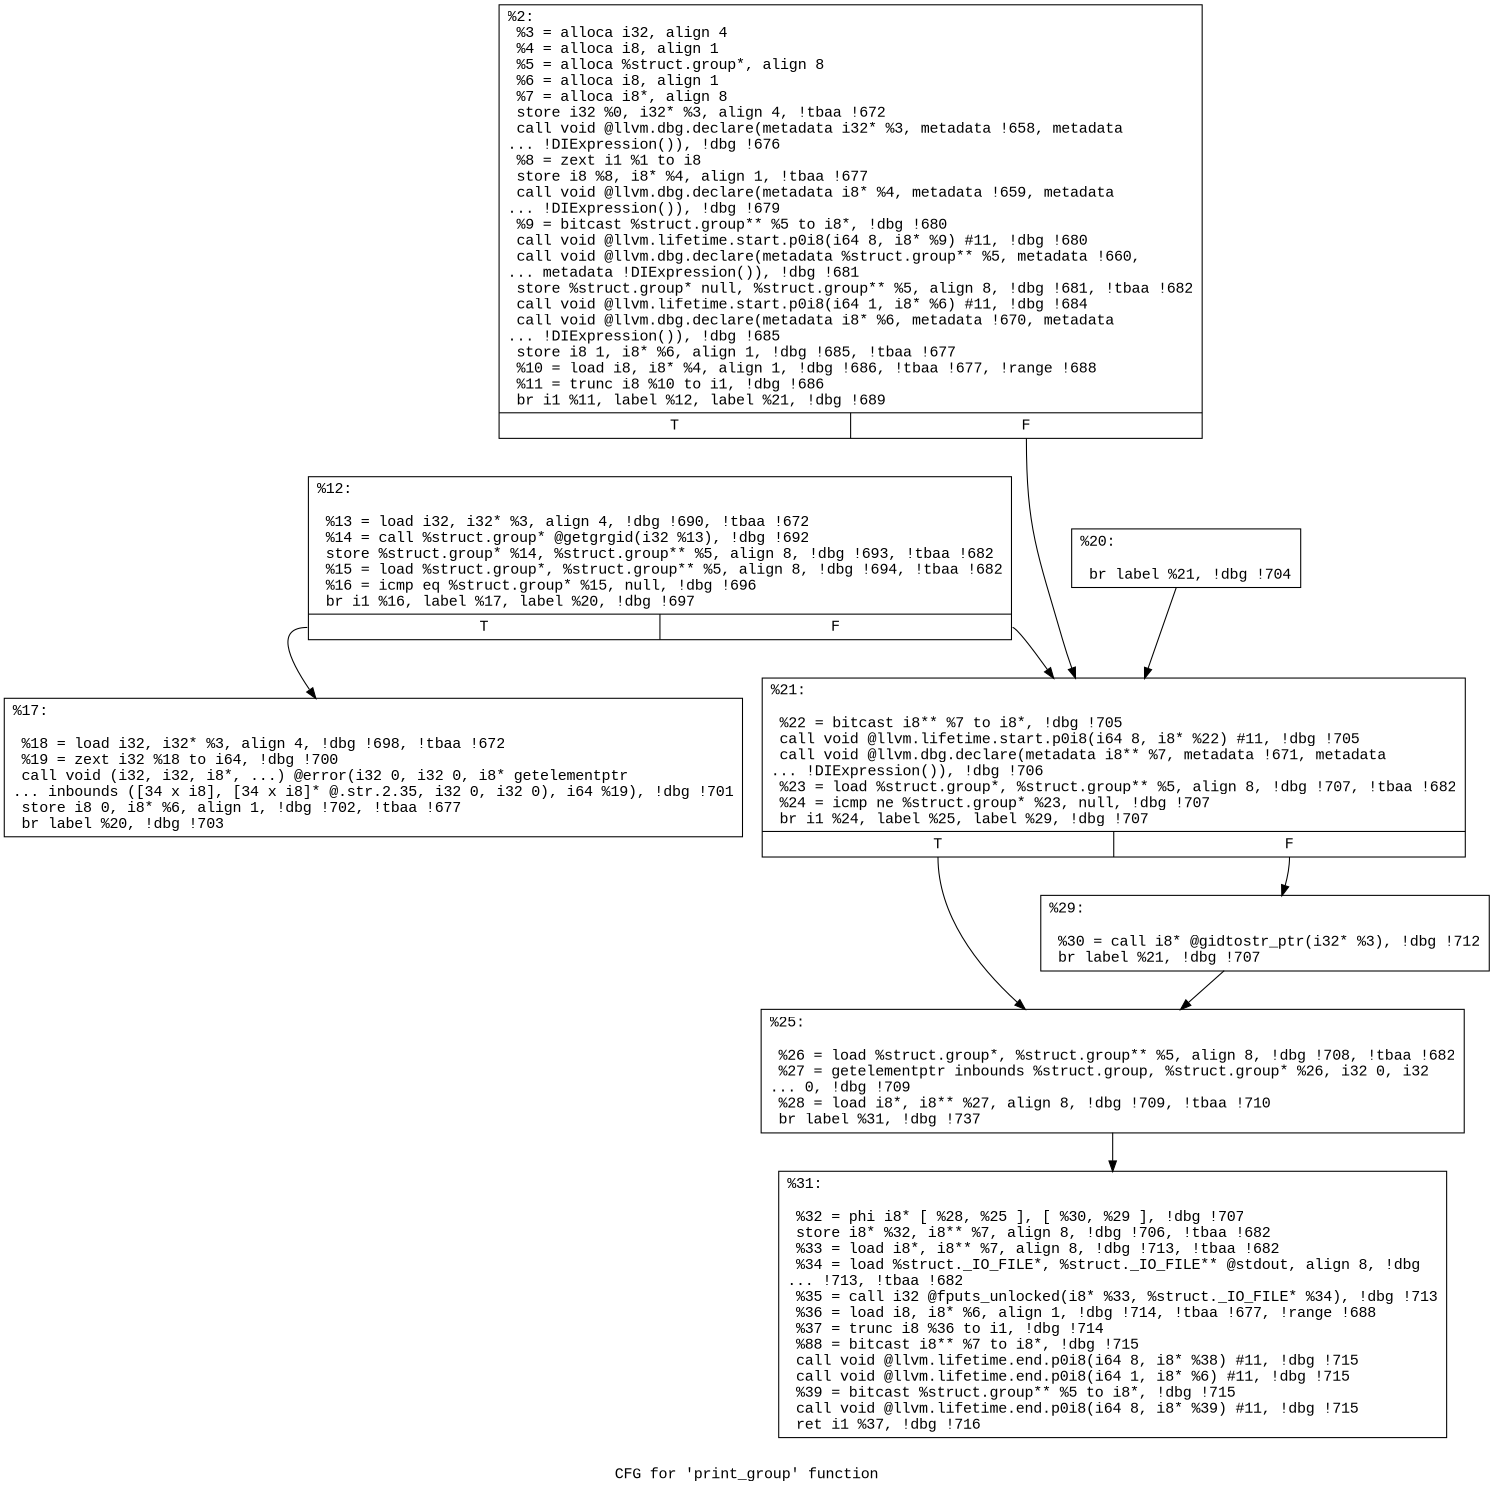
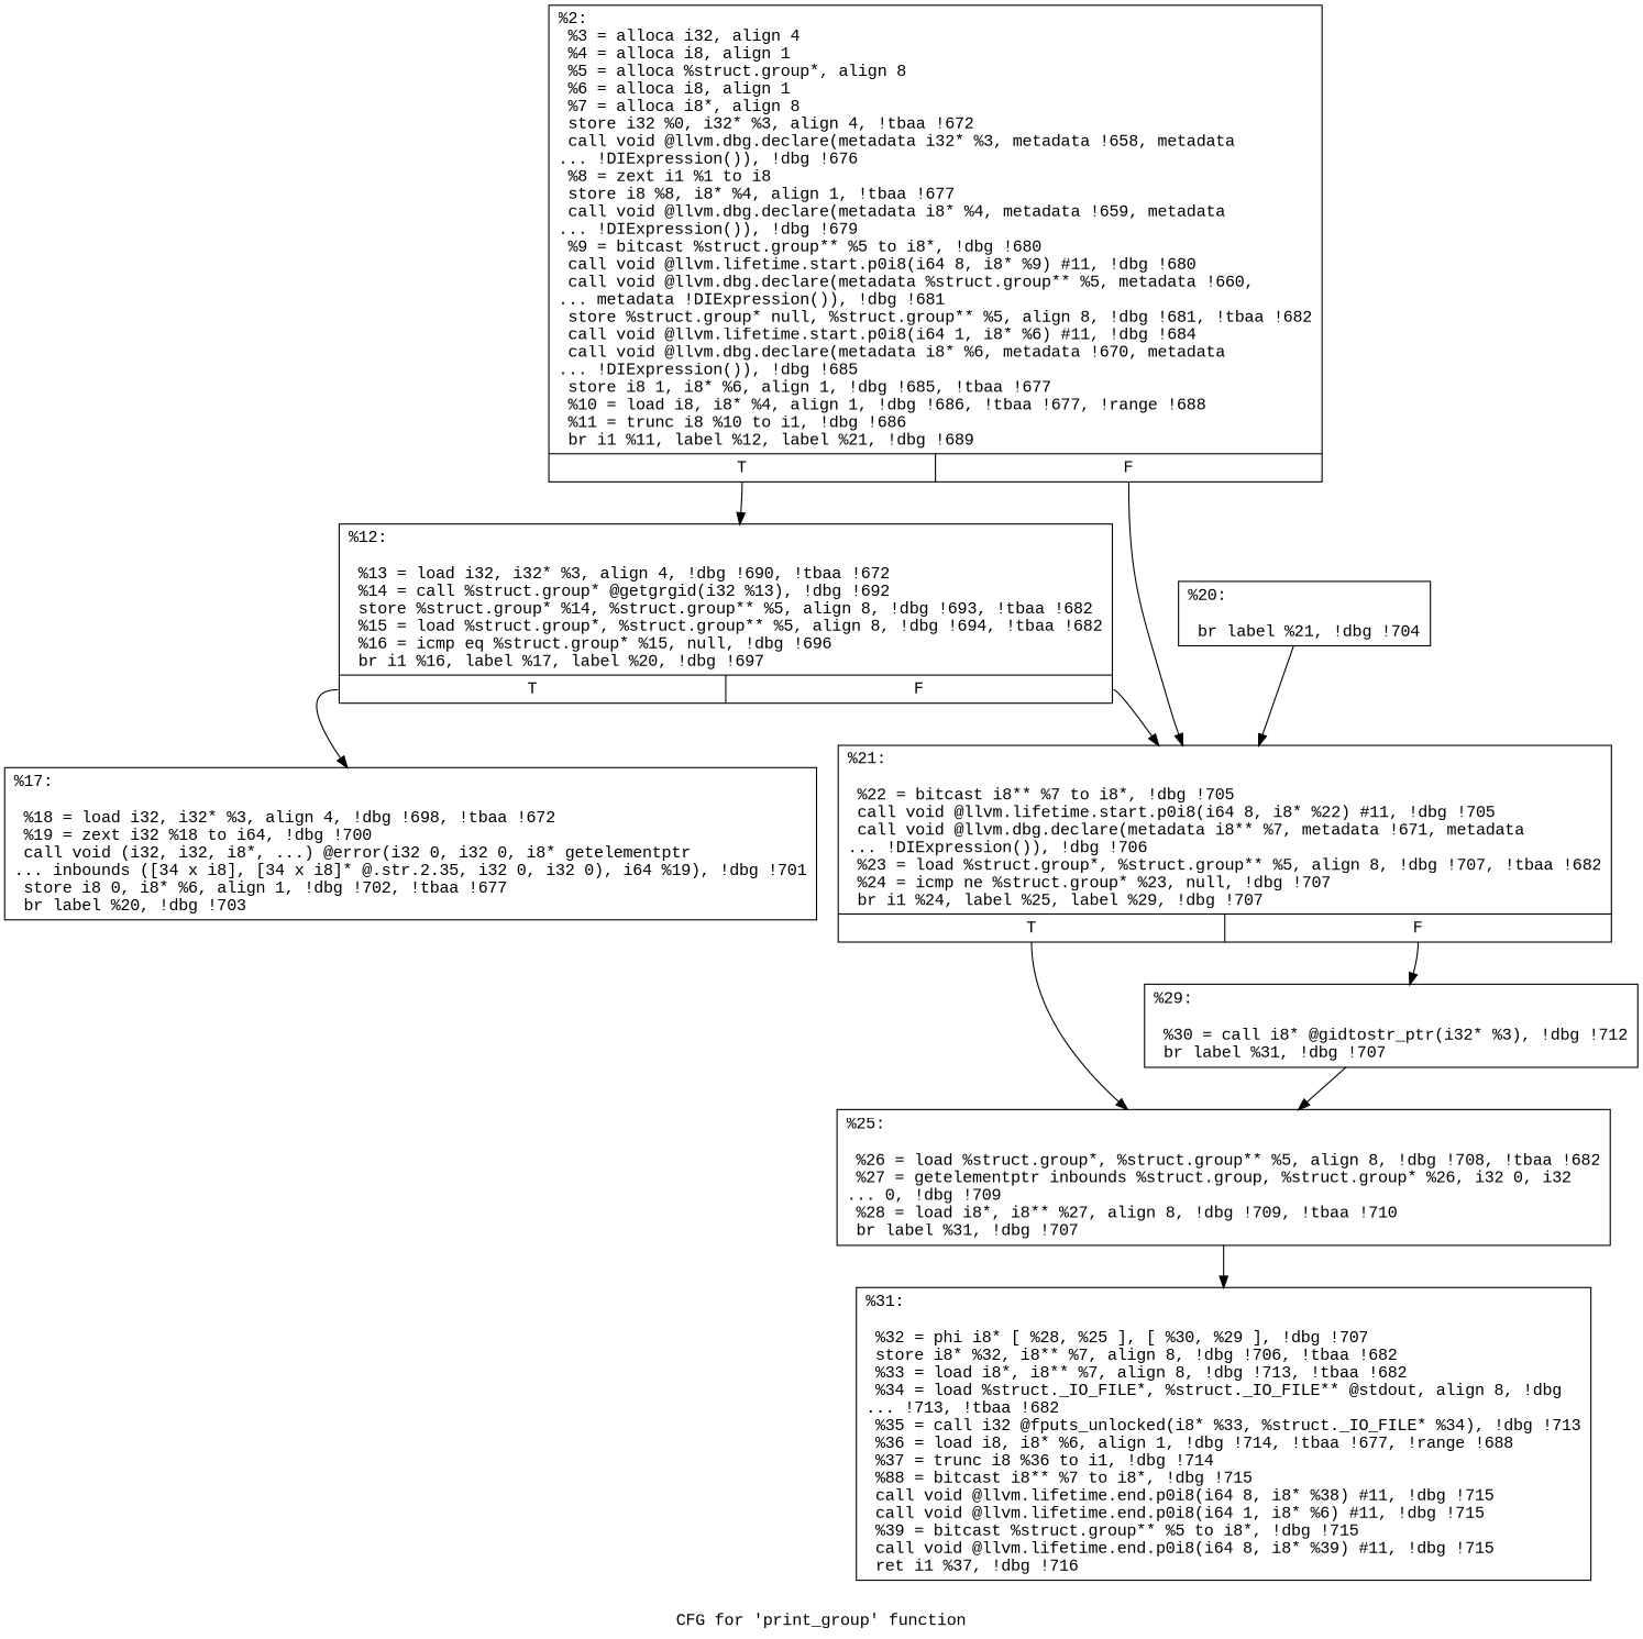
  digraph {
    fontname="Liberation Mono"
    label="CFG for 'print_group' function"
    node [fontname="Liberation Mono" shape=record]
    edge [fontname="Liberation Mono"]
    n1 [label="{%2:\l  %3 = alloca i32, align 4\l  %4 = alloca i8, align 1\l  %5 = alloca %struct.group*, align 8\l  %6 = alloca i8, align 1\l  %7 = alloca i8*, align 8\l  store i32 %0, i32* %3, align 4, !tbaa !672\l  call void @llvm.dbg.declare(metadata i32* %3, metadata !658, metadata\l... !DIExpression()), !dbg !676\l  %8 = zext i1 %1 to i8\l  store i8 %8, i8* %4, align 1, !tbaa !677\l  call void @llvm.dbg.declare(metadata i8* %4, metadata !659, metadata\l... !DIExpression()), !dbg !679\l  %9 = bitcast %struct.group** %5 to i8*, !dbg !680\l  call void @llvm.lifetime.start.p0i8(i64 8, i8* %9) #11, !dbg !680\l  call void @llvm.dbg.declare(metadata %struct.group** %5, metadata !660,\l... metadata !DIExpression()), !dbg !681\l  store %struct.group* null, %struct.group** %5, align 8, !dbg !681, !tbaa !682\l  call void @llvm.lifetime.start.p0i8(i64 1, i8* %6) #11, !dbg !684\l  call void @llvm.dbg.declare(metadata i8* %6, metadata !670, metadata\l... !DIExpression()), !dbg !685\l  store i8 1, i8* %6, align 1, !dbg !685, !tbaa !677\l  %10 = load i8, i8* %4, align 1, !dbg !686, !tbaa !677, !range !688\l  %11 = trunc i8 %10 to i1, !dbg !686\l  br i1 %11, label %12, label %21, !dbg !689\l|{<s0>T|<s1>F}}"]
    n2 [label="{%12:\l\l  %13 = load i32, i32* %3, align 4, !dbg !690, !tbaa !672\l  %14 = call %struct.group* @getgrgid(i32 %13), !dbg !692\l  store %struct.group* %14, %struct.group** %5, align 8, !dbg !693, !tbaa !682\l  %15 = load %struct.group*, %struct.group** %5, align 8, !dbg !694, !tbaa !682\l  %16 = icmp eq %struct.group* %15, null, !dbg !696\l  br i1 %16, label %17, label %20, !dbg !697\l|{<s0>T|<s1>F}}"]
    n3 [label="{%21:\l\l  %22 = bitcast i8** %7 to i8*, !dbg !705\l  call void @llvm.lifetime.start.p0i8(i64 8, i8* %22) #11, !dbg !705\l  call void @llvm.dbg.declare(metadata i8** %7, metadata !671, metadata\l... !DIExpression()), !dbg !706\l  %23 = load %struct.group*, %struct.group** %5, align 8, !dbg !707, !tbaa !682\l  %24 = icmp ne %struct.group* %23, null, !dbg !707\l  br i1 %24, label %25, label %29, !dbg !707\l|{<s0>T|<s1>F}}"]
    n4 [label="{%17:\l\l  %18 = load i32, i32* %3, align 4, !dbg !698, !tbaa !672\l  %19 = zext i32 %18 to i64, !dbg !700\l  call void (i32, i32, i8*, ...) @error(i32 0, i32 0, i8* getelementptr\l... inbounds ([34 x i8], [34 x i8]* @.str.2.35, i32 0, i32 0), i64 %19), !dbg !701\l  store i8 0, i8* %6, align 1, !dbg !702, !tbaa !677\l  br label %20, !dbg !703\l}"]
-   n5 [label="{%25:\l\l  %26 = load %struct.group*, %struct.group** %5, align 8, !dbg !708, !tbaa !682\l  %27 = getelementptr inbounds %struct.group, %struct.group* %26, i32 0, i32\l... 0, !dbg !709\l  %28 = load i8*, i8** %27, align 8, !dbg !709, !tbaa !710\l  br label %31, !dbg !737\l}"]
-   n6 [label="{%29:\l\l  %30 = call i8* @gidtostr_ptr(i32* %3), !dbg !712\l  br label %21, !dbg !707\l}"]
+   n5 [label="{%25:\l\l  %26 = load %struct.group*, %struct.group** %5, align 8, !dbg !708, !tbaa !682\l  %27 = getelementptr inbounds %struct.group, %struct.group* %26, i32 0, i32\l... 0, !dbg !709\l  %28 = load i8*, i8** %27, align 8, !dbg !709, !tbaa !710\l  br label %31, !dbg !707\l}"]
+   n6 [label="{%29:\l\l  %30 = call i8* @gidtostr_ptr(i32* %3), !dbg !712\l  br label %31, !dbg !707\l}"]
    n7 [label="{%20:\l\l  br label %21, !dbg !704\l}"]
    n8 [label="{%31:\l\l  %32 = phi i8* [ %28, %25 ], [ %30, %29 ], !dbg !707\l  store i8* %32, i8** %7, align 8, !dbg !706, !tbaa !682\l  %33 = load i8*, i8** %7, align 8, !dbg !713, !tbaa !682\l  %34 = load %struct._IO_FILE*, %struct._IO_FILE** @stdout, align 8, !dbg\l... !713, !tbaa !682\l  %35 = call i32 @fputs_unlocked(i8* %33, %struct._IO_FILE* %34), !dbg !713\l  %36 = load i8, i8* %6, align 1, !dbg !714, !tbaa !677, !range !688\l  %37 = trunc i8 %36 to i1, !dbg !714\l  %88 = bitcast i8** %7 to i8*, !dbg !715\l  call void @llvm.lifetime.end.p0i8(i64 8, i8* %38) #11, !dbg !715\l  call void @llvm.lifetime.end.p0i8(i64 1, i8* %6) #11, !dbg !715\l  %39 = bitcast %struct.group** %5 to i8*, !dbg !715\l  call void @llvm.lifetime.end.p0i8(i64 8, i8* %39) #11, !dbg !715\l  ret i1 %37, !dbg !716\l}"]
+   n1 -> n2 [tailport=s0]
    n1 -> n3 [tailport=s1]
    n2 -> n3 [tailport=s1]
    n2 -> n4 [tailport=s0]
    n3 -> n5 [tailport=s0]
    n3 -> n6 [tailport=s1]
    n5 -> n8
    n6 -> n5
    n7 -> n3
  }
